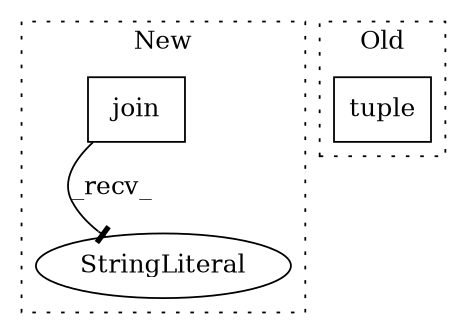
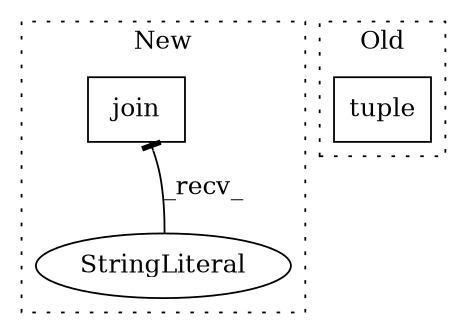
  digraph {
    node [a=32 shape=box]
    n1 [l="5,1" label=join s="8270,8280"]
    n2 [a=45 l=4 label=StringLiteral s=8265 shape=ellipse]
    n3 [l="6,1" label=tuple s="8318,8331"]
    subgraph cluster_1 {
      label=New
      style=dotted
      n1
      n2
    }
    subgraph cluster_2 {
      label=Old
      style=dotted
      n3
    }
-   n1 -> n2 [label=_recv_ arrowhead=tee]
+   n2 -> n1 [label=_recv_ arrowhead=tee]
  }
